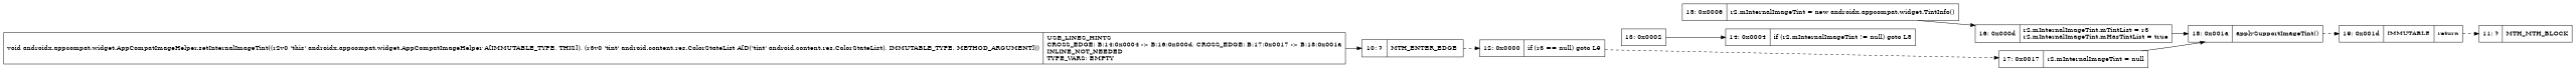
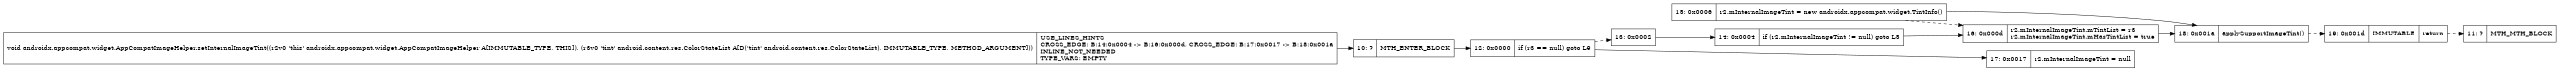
  digraph {
    rankdir=LR
    node [shape=record]
-   n1 [label="{10\:\ ?|MTH_ENTER_EDGE\l}"]
+   n1 [label="{10\:\ ?|MTH_ENTER_BLOCK\l}"]
    n2 [label="{12\:\ 0x0000|if (r3 == null) goto L9\l}"]
    n3 [label="{13\:\ 0x0002}"]
    n4 [label="{17\:\ 0x0017|r2.mInternalImageTint = null\l}"]
    n5 [label="{14\:\ 0x0004|if (r2.mInternalImageTint != null) goto L5\l}"]
    n6 [label="{18\:\ 0x001a|applySupportImageTint()\l}"]
    n7 [label="{16\:\ 0x000d|r2.mInternalImageTint.mTintList = r3\lr2.mInternalImageTint.mHasTintList = true\l}"]
    n8 [label="{15\:\ 0x0006|r2.mInternalImageTint = new androidx.appcompat.widget.TintInfo()\l}"]
    n9 [label="{19\:\ 0x001d|IMMUTABLE\l|return\l}"]
    n10 [label="{11\:\ ?|MTH_MTH_BLOCK\l}"]
    n11 [label="{void androidx.appcompat.widget.AppCompatImageHelper.setInternalImageTint((r2v0 'this' androidx.appcompat.widget.AppCompatImageHelper A[IMMUTABLE_TYPE, THIS]), (r3v0 'tint' android.content.res.ColorStateList A[D('tint' android.content.res.ColorStateList), IMMUTABLE_TYPE, METHOD_ARGUMENT]))  | USE_LINES_HINTS\lCROSS_EDGE: B:14:0x0004 \-\> B:16:0x000d, CROSS_EDGE: B:17:0x0017 \-\> B:18:0x001a\lINLINE_NOT_NEEDED\lTYPE_VARS: EMPTY\l}"]
-   n1 -> n2 [style=dashed]
-   n2 -> n4 [style=dashed]
+   n1 -> n2
+   n2 -> n3 [style=dashed]
+   n2 -> n4
    n3 -> n5
-   n4 -> n6
+   n8 -> n6
+   n5 -> n7
    n6 -> n9 [style=dashed]
    n7 -> n6
-   n8 -> n7
+   n8 -> n7 [style=dashed]
    n9 -> n10 [style=dashed]
    n11 -> n1
  }
